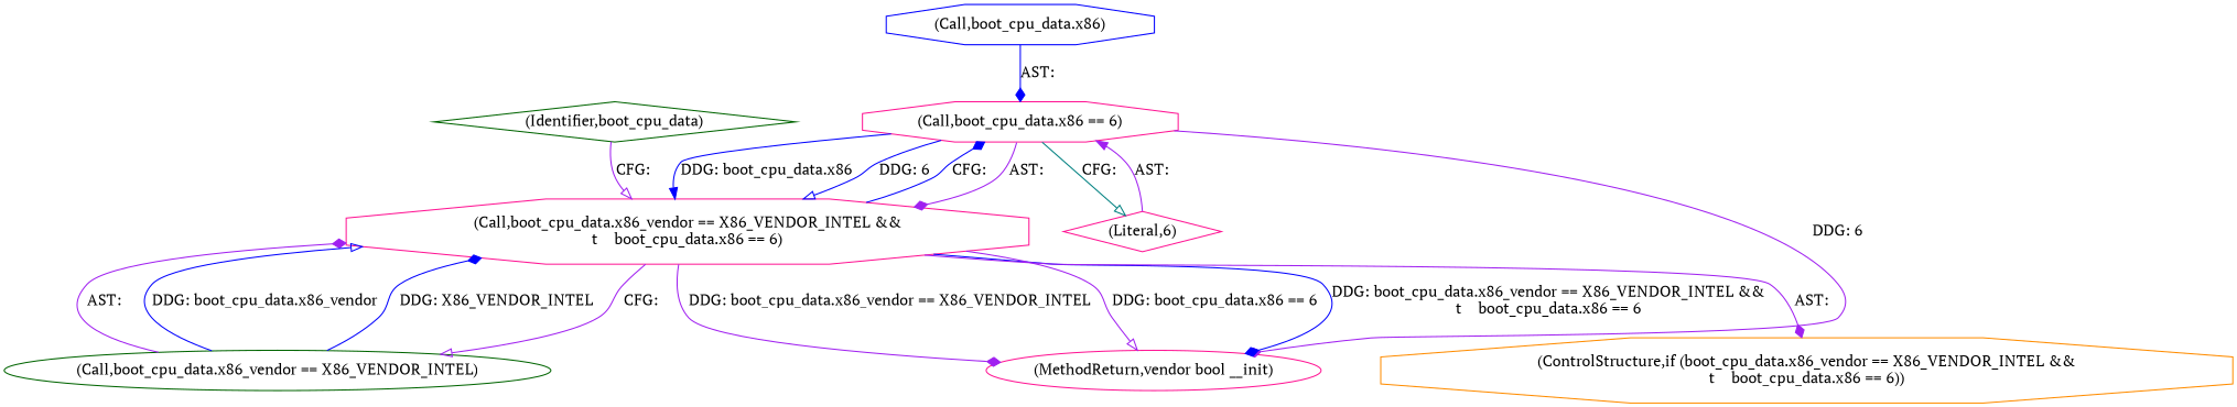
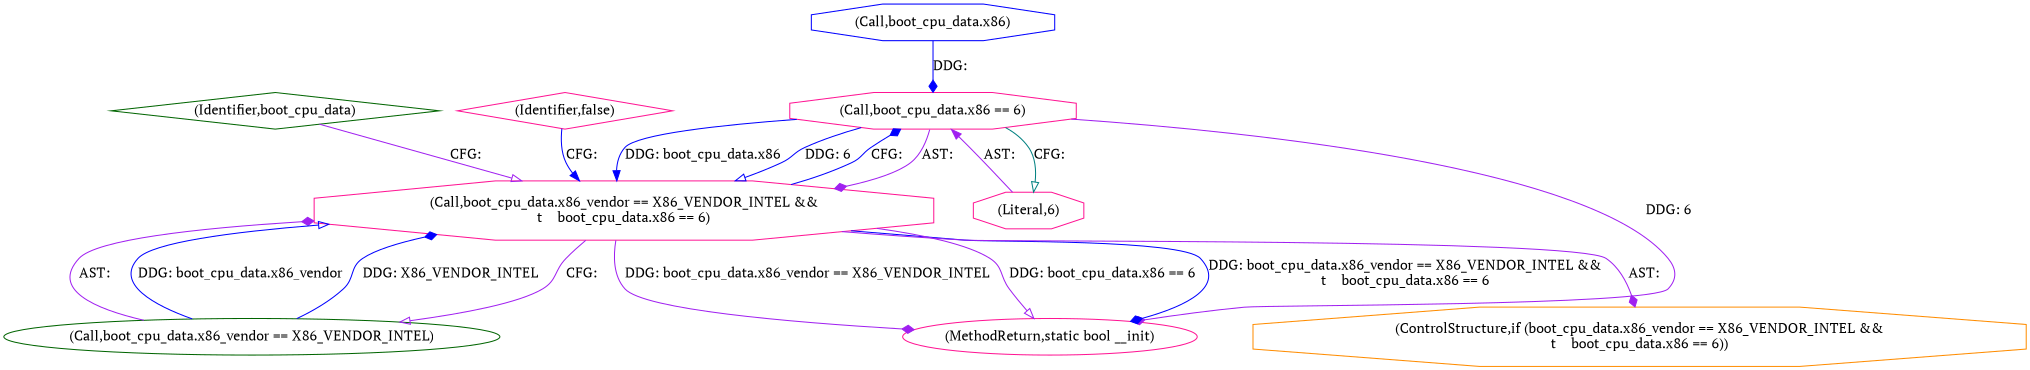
  digraph {
    fontname="PT Serif"
    node [color=deeppink fontname="PT Serif" shape=octagon]
    edge [arrowhead=diamond color=purple fontname="PT Serif"]
    n1 [label="(Call,boot_cpu_data.x86 == 6)"]
    n2 [label="(Call,boot_cpu_data.x86_vendor == X86_VENDOR_INTEL &&\n\t    boot_cpu_data.x86 == 6)"]
-   n3 [label="(Literal,6)" shape=diamond]
-   n4 [label="(MethodReturn,vendor bool __init)" shape=ellipse]
+   n3 [label="(Literal,6)"]
+   n4 [label="(MethodReturn,static bool __init)" shape=ellipse]
    n5 [color=darkgreen label="(Call,boot_cpu_data.x86_vendor == X86_VENDOR_INTEL)" shape=ellipse]
    n6 [color=darkorange label="(ControlStructure,if (boot_cpu_data.x86_vendor == X86_VENDOR_INTEL &&\n\t    boot_cpu_data.x86 == 6))"]
    n7 [color=blue label="(Call,boot_cpu_data.x86)"]
    n8 [color=darkgreen label="(Identifier,boot_cpu_data)" shape=diamond]
+   n9 [label="(Identifier,false)" shape=diamond]
    n1 -> n2 [label="AST: "]
    n1 -> n2 [arrowhead=normal color=blue label="DDG: boot_cpu_data.x86"]
    n1 -> n2 [arrowhead=onormal color=blue label="DDG: 6"]
    n1 -> n3 [arrowhead=onormal color=teal label="CFG: "]
    n1 -> n4 [label="DDG: 6"]
    n2 -> n1 [color=blue label="CFG: "]
    n2 -> n4 [color=blue label="DDG: boot_cpu_data.x86_vendor == X86_VENDOR_INTEL &&\n\t    boot_cpu_data.x86 == 6"]
    n2 -> n4 [label="DDG: boot_cpu_data.x86_vendor == X86_VENDOR_INTEL"]
    n2 -> n4 [arrowhead=onormal label="DDG: boot_cpu_data.x86 == 6"]
    n2 -> n5 [arrowhead=onormal label="CFG: "]
    n2 -> n6 [label="AST: "]
    n3 -> n1 [arrowhead=normal label="AST: "]
    n5 -> n2 [label="AST: "]
    n5 -> n2 [arrowhead=onormal color=blue label="DDG: boot_cpu_data.x86_vendor"]
    n5 -> n2 [color=blue label="DDG: X86_VENDOR_INTEL"]
-   n7 -> n1 [color=blue label="AST: "]
+   n7 -> n1 [color=blue label="DDG: "]
    n8 -> n2 [arrowhead=onormal label="CFG: "]
+   n9 -> n2 [arrowhead=normal color=blue label="CFG: "]
  }
